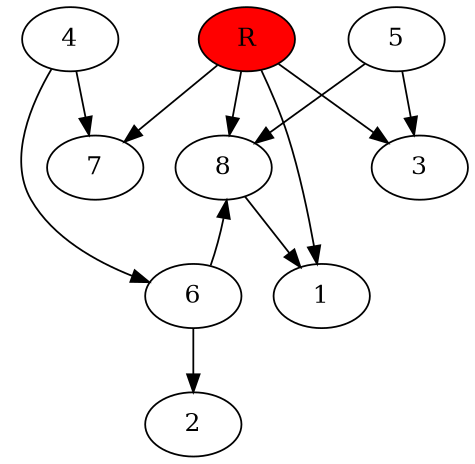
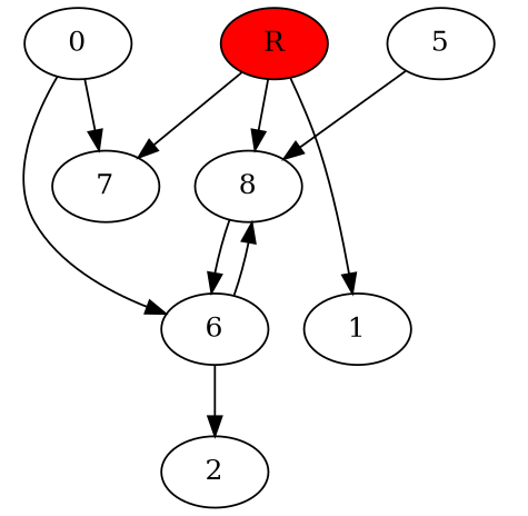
  digraph {
    5
-   3
    8
-   4
+   4 [label=0]
    6
    7
    2
    R [fillcolor="#ff0000" style=filled]
    1
-   5 -> 3
    5 -> 8
-   8 -> 1
+   8 -> 6
    4 -> 6
    4 -> 7
    6 -> 8
    6 -> 2
-   R -> 3
    R -> 8
    R -> 7
    R -> 1
  }
